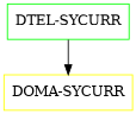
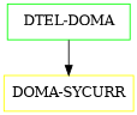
  digraph {
    node [shape=box]
-   "DTEL-SYCURR" [color=green]
+   "DTEL-SYCURR" [color=green label="DTEL-DOMA"]
    "DOMA-SYCURR" [color=yellow]
    "DTEL-SYCURR" -> "DOMA-SYCURR"
  }
